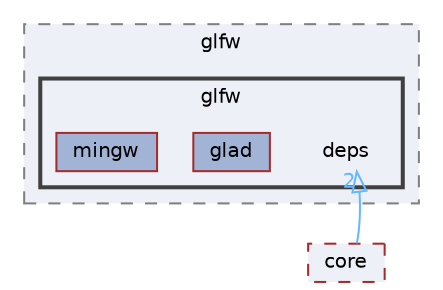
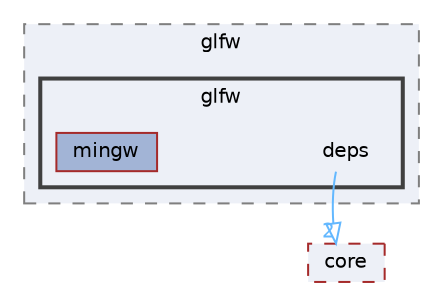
  digraph {
    compound=true
    node [fontname=Helvetica fontsize=10 shape=box color=brown fillcolor="#a2b4d6" style=filled]
    n1 [height=0.2 label=deps shape=plaintext width=0.4 color=teal fillcolor="" style=""]
-   n2 [height=0.2 label=glad width=0.4]
    n3 [height=0.2 label=mingw width=0.4]
    n4 [fillcolor="#edf0f7" height=0.2 label=core style="filled,dashed" width=0.4]
    subgraph cluster_1 {
      bgcolor="#edf0f7"
      fontname=Helvetica
      fontsize=10
      label=glfw
      pencolor=grey50
      style="filled,dashed"
      subgraph cluster_2 {
        bgcolor="#edf0f7"
        fontname=Helvetica
        fontsize=10
        pencolor=grey25
        style="filled,bold"
        n1
-       n2
        n3
      }
    }
-   n4 -> n1 [color=steelblue1 fontcolor=steelblue1 fontname=Helvetica fontsize=10 headlabel=2 labeldistance=1.5 labelfontname=Helvetica labelfontsize=10 arrowhead=onormal]
+   n1 -> n4 [color=steelblue1 fontcolor=steelblue1 fontname=Helvetica fontsize=10 headlabel=2 labeldistance=1.5 labelfontname=Helvetica labelfontsize=10 arrowhead=onormal]
  }
